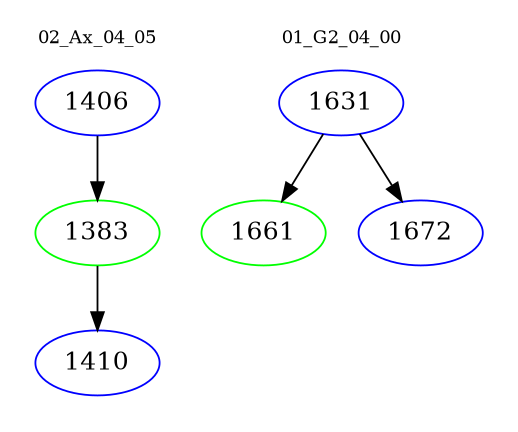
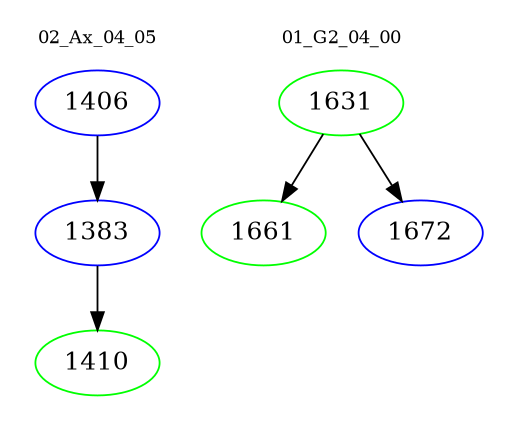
  digraph {
    node [color=blue]
    edge [color=black]
    n1 [label=1406]
-   n2 [color=green label=1383]
-   n3 [label=1410]
+   n2 [label=1383]
+   n3 [color=green label=1410]
    n4 [color=green label=1661]
-   n5 [label=1631]
+   n5 [color=green label=1631]
    n6 [label=1672]
    subgraph cluster_1 {
      color=white
      fontsize=10
      label="02_Ax_04_05"
      n1
      n2
      n3
    }
    subgraph cluster_2 {
      color=white
      fontsize=10
      label="01_G2_04_00"
      n4
      n5
      n6
    }
    n1 -> n2
    n2 -> n3
    n5 -> n4
    n5 -> n6
  }
